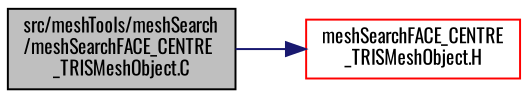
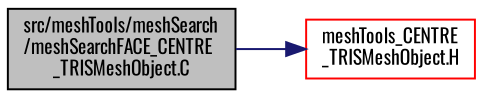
  digraph {
    rankdir=LR
    fontname=Oswald
    node [fontname=Oswald fontsize=10 shape=record]
    n1 [color=black fillcolor=grey75 fontcolor=black height=0.2 label="src/meshTools/meshSearch\l/meshSearchFACE_CENTRE\l_TRISMeshObject.C" style=filled width=0.4]
-   n2 [color=red height=0.2 label="meshSearchFACE_CENTRE\l_TRISMeshObject.H" width=0.4]
+   n2 [color=red height=0.2 label="meshTools_CENTRE\l_TRISMeshObject.H" width=0.4]
    n1 -> n2 [color=midnightblue fontname=Oswald fontsize=10 labelfontname=Helvetica labelfontsize=10 style=solid]
  }
